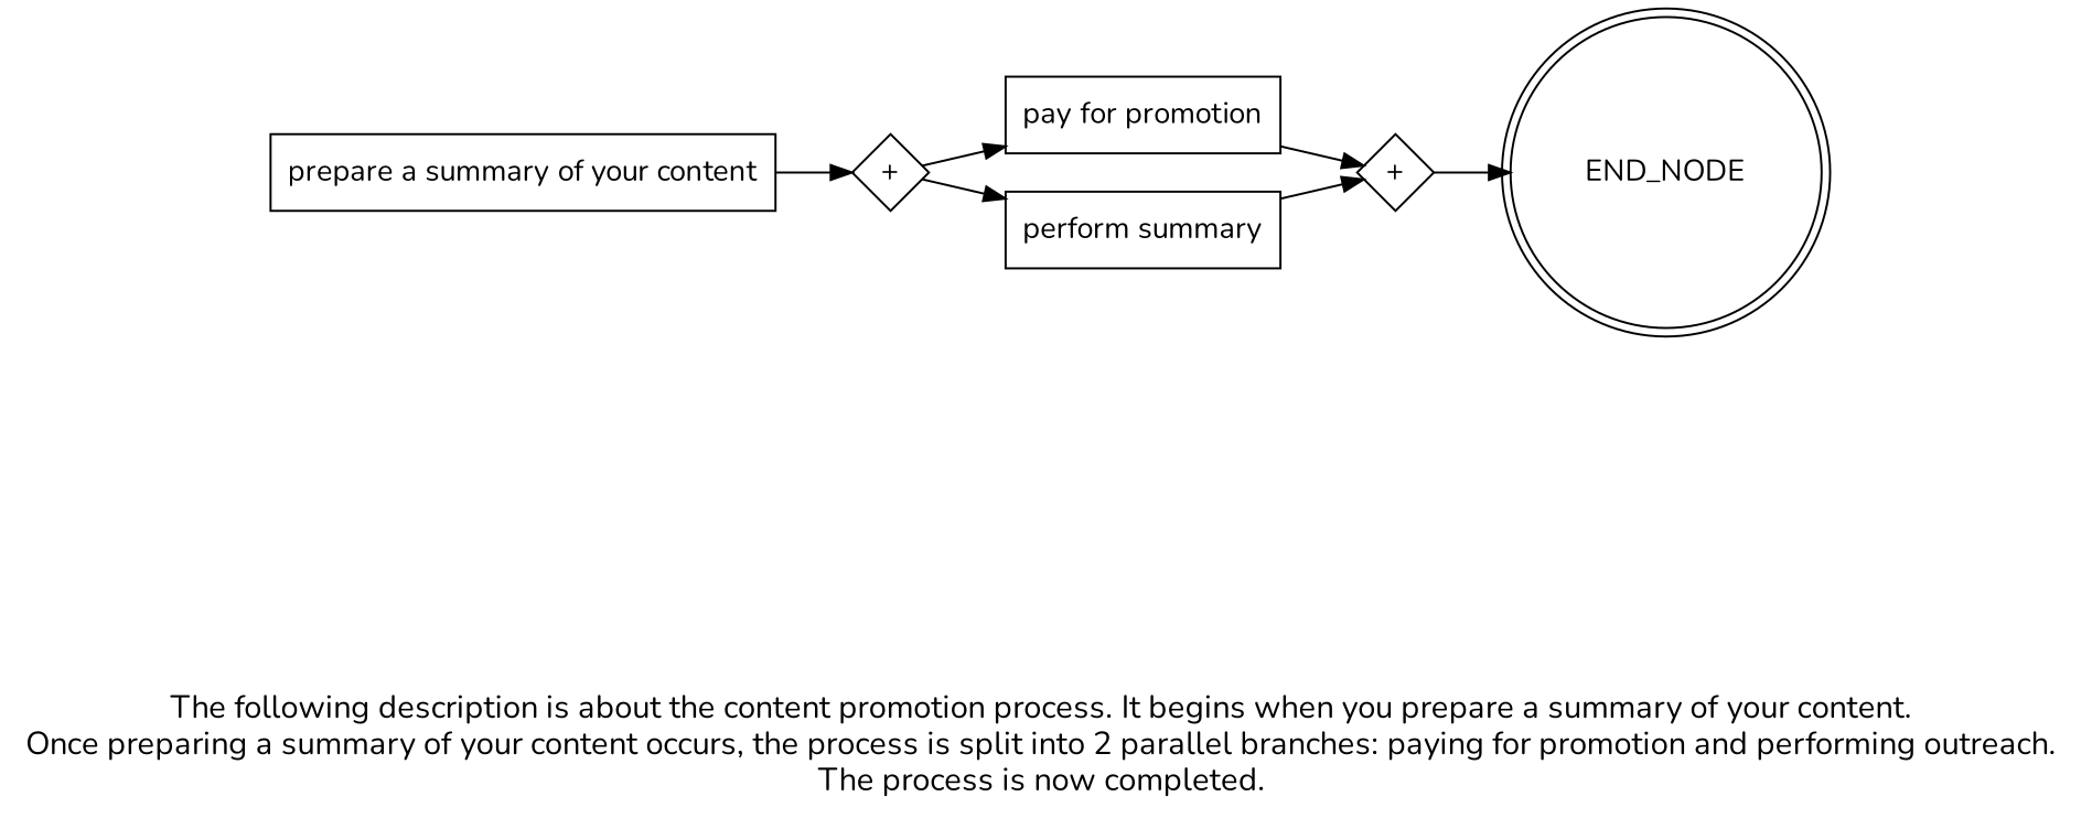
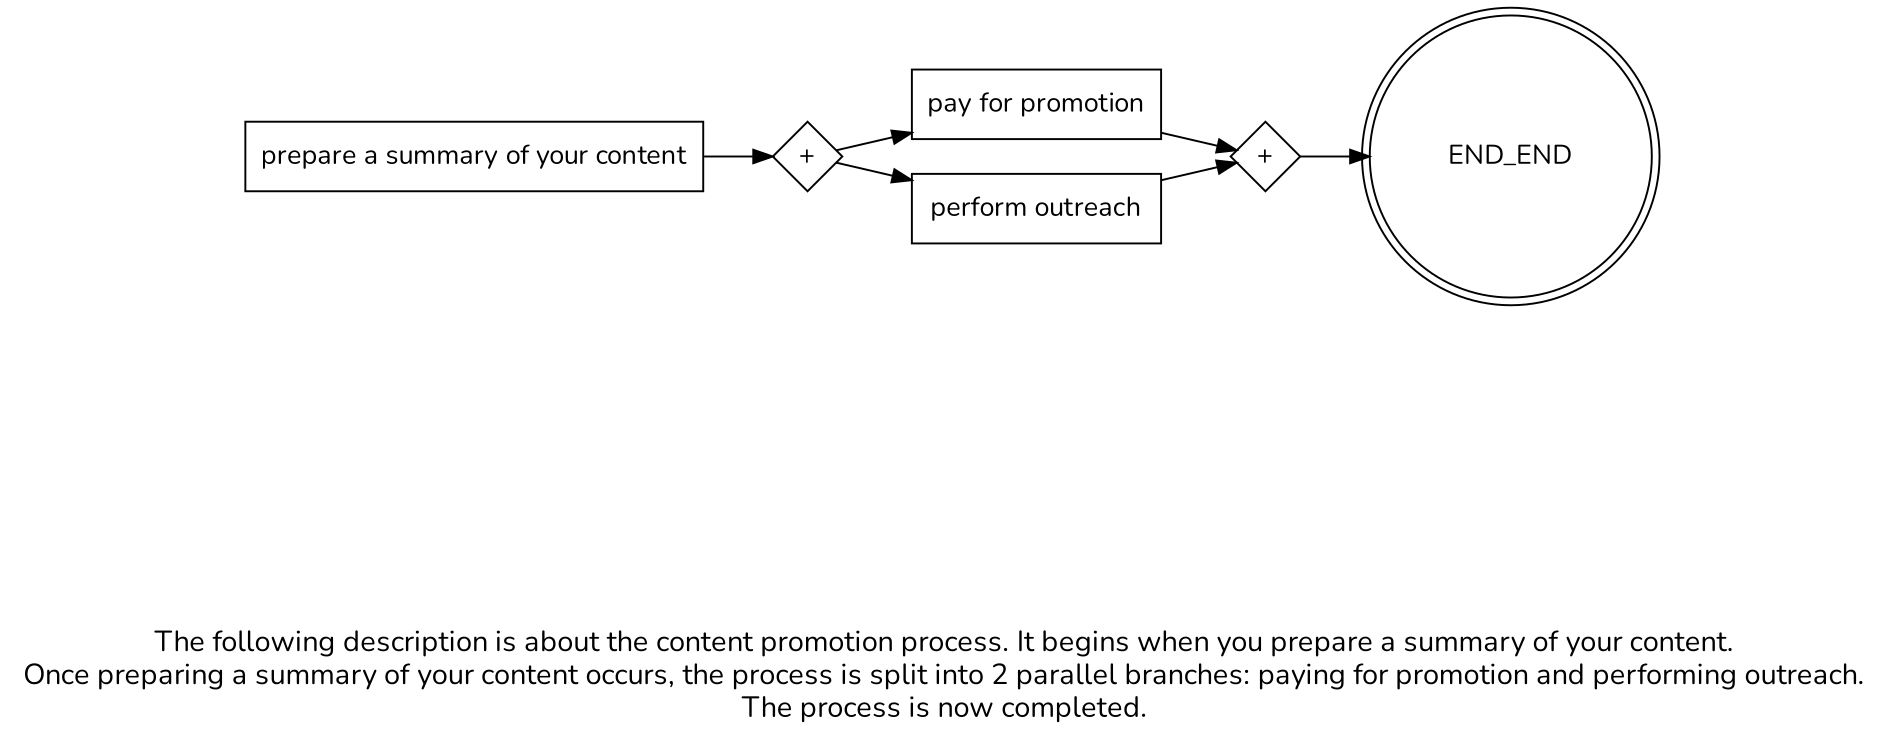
  digraph {
    fontname=Nunito
    fontsize=15
    label="\n\n\nThe following description is about the content promotion process. It begins when you prepare a summary of your content. \nOnce preparing a summary of your content occurs, the process is split into 2 parallel branches: paying for promotion and performing outreach. \nThe process is now completed. \n"
    rankdir=LR
    node [fontname=Nunito shape=box]
    edge [fontname=Nunito]
    "prepare a summary of your content"
    n2 [fixedsize=true label="+" shape=diamond width=0.5]
    "pay for promotion"
-   "perform outreach" [label="perform summary"]
+   "perform outreach"
    n5 [fixedsize=true label="+" shape=diamond width=0.5]
-   END_NODE [shape=doublecircle width=0.2]
+   END_NODE [shape=doublecircle width=0.2 label=END_END]
    subgraph sub_1 {
      "prepare a summary of your content"
      n2
      "pay for promotion"
      "perform outreach"
      n5
    }
    "prepare a summary of your content" -> n2
    n2 -> "pay for promotion"
    n2 -> "perform outreach"
    "pay for promotion" -> n5
    "perform outreach" -> n5
    n5 -> END_NODE
  }
